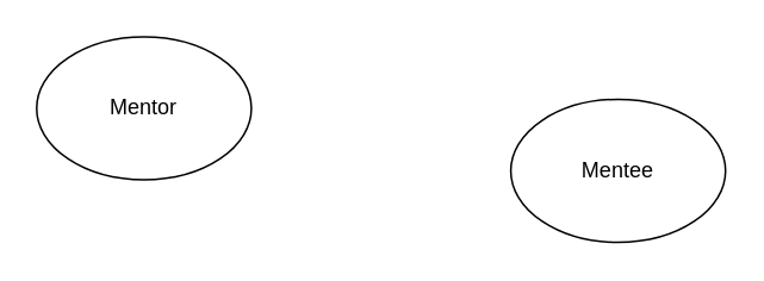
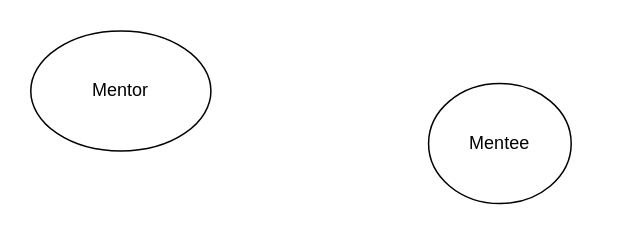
  <mxCell id="0" />
  <mxCell id="1" parent="0" />
  <mxCell id="2" value="Mentor" style="ellipse;whiteSpace=wrap;html=1;" parent="1" vertex="1"><mxGeometry x="20" y="20" width="120" height="80" as="geometry" /></mxCell>
- <mxCell id="3" value="Mentee" style="ellipse;whiteSpace=wrap;html=1;" parent="1" vertex="1"><mxGeometry x="285" y="55" width="120" height="80" as="geometry" /></mxCell>
+ <mxCell id="3" value="Mentee" style="ellipse;whiteSpace=wrap;html=1;" parent="1" vertex="1"><mxGeometry x="285" y="55" width="95" height="80" as="geometry" /></mxCell>
